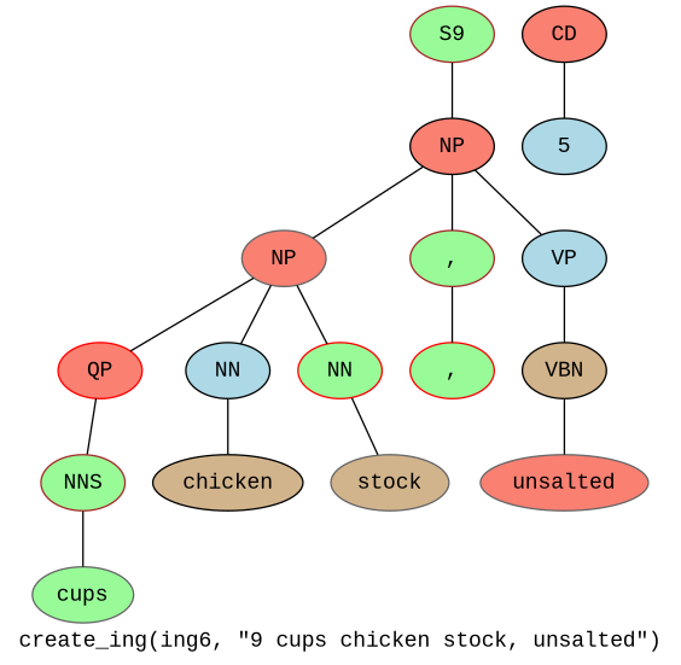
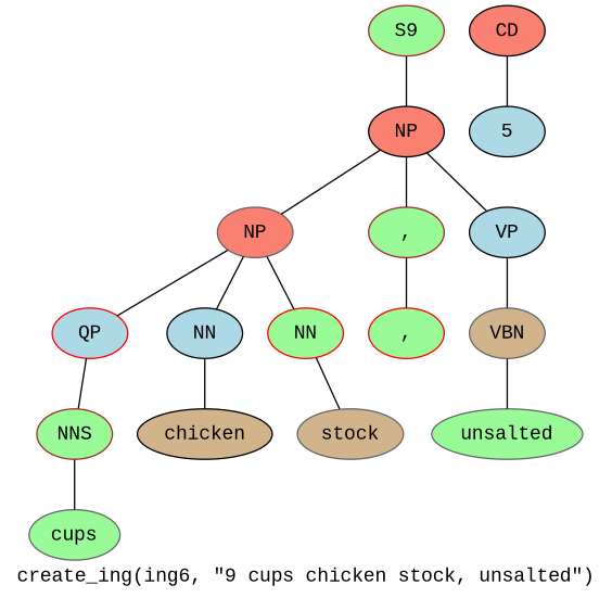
  graph {
    fontname="Liberation Mono"
    label="create_ing(ing6, \"9 cups chicken stock, unsalted\")"
    node [color=black fillcolor=palegreen fontname="Liberation Mono" style=filled]
    edge [fontname="Liberation Mono"]
    n1 [color=brown label=S9]
    n2 [fillcolor=salmon label=NP]
    n3 [color=gray40 fillcolor=salmon label=NP]
    n4 [color=brown label=","]
    n5 [fillcolor=lightblue label=VP]
-   n6 [color=red fillcolor=salmon label=QP]
+   n6 [color=red fillcolor=lightblue label=QP]
    n7 [fillcolor=lightblue label=NN]
    n8 [color=red label=NN]
    n9 [color=red label=","]
-   n10 [fillcolor=tan label=VBN]
+   n10 [color=gray40 fillcolor=tan label=VBN]
    n11 [color=brown label=NNS]
    n12 [fillcolor=tan label=chicken]
    n13 [color=gray40 fillcolor=tan label=stock]
    n14 [fillcolor=salmon label=CD]
    n15 [fillcolor=lightblue label=5]
    n16 [color=gray40 label=cups]
-   n17 [color=gray40 fillcolor=salmon label=unsalted]
+   n17 [color=gray40 label=unsalted]
    n1 -- n2
    n2 -- n3
    n2 -- n4
    n2 -- n5
    n3 -- n6
    n3 -- n7
    n3 -- n8
    n4 -- n9
    n5 -- n10
    n6 -- n11
    n7 -- n12
    n8 -- n13
    n10 -- n17
    n11 -- n16
    n14 -- n15
  }
